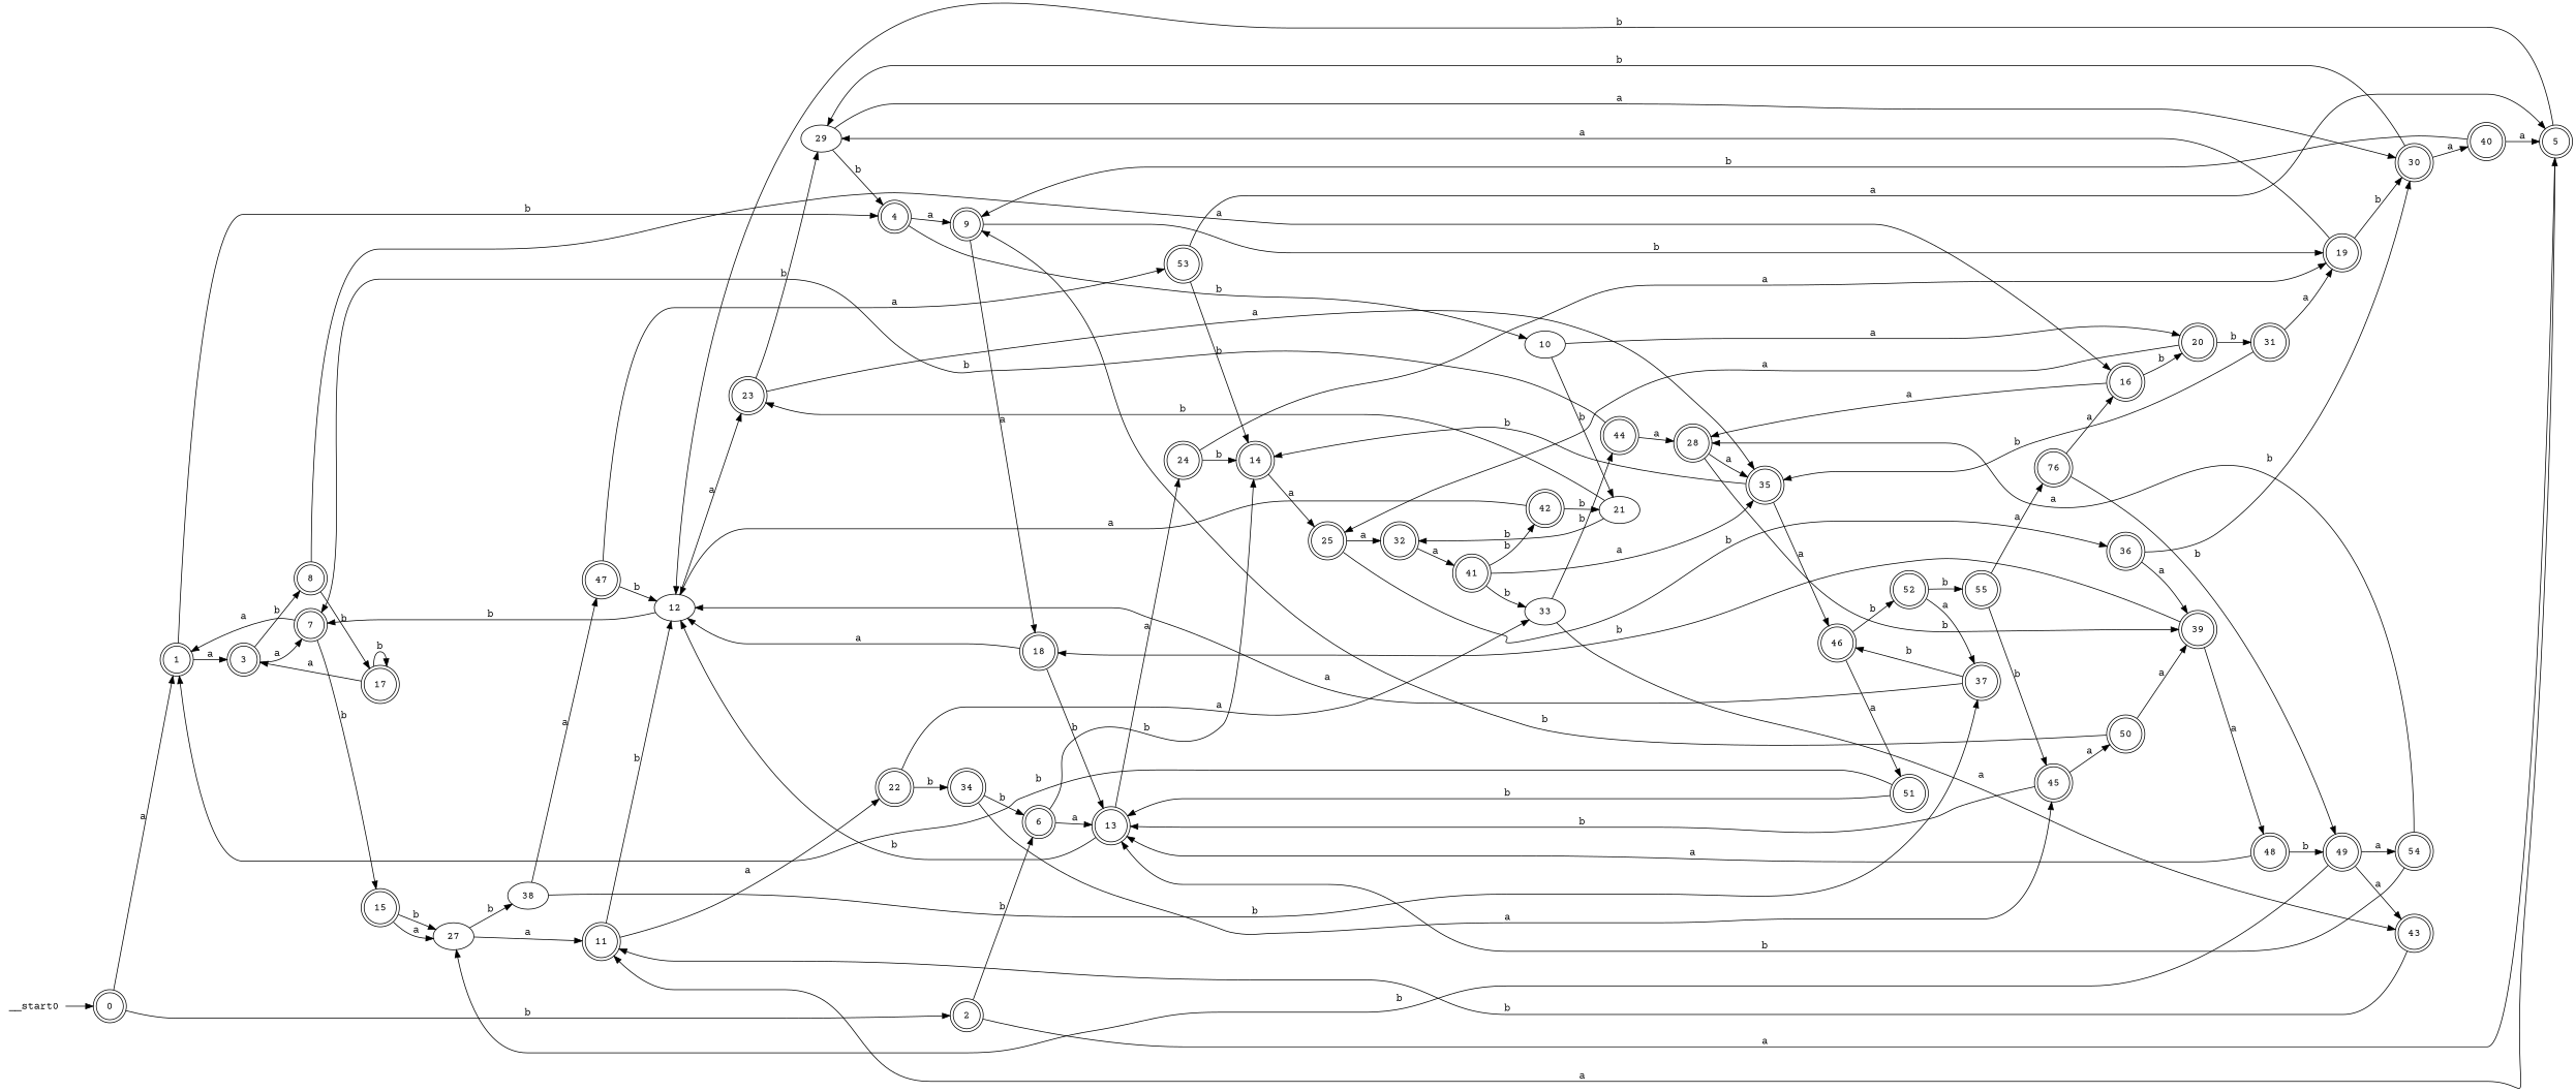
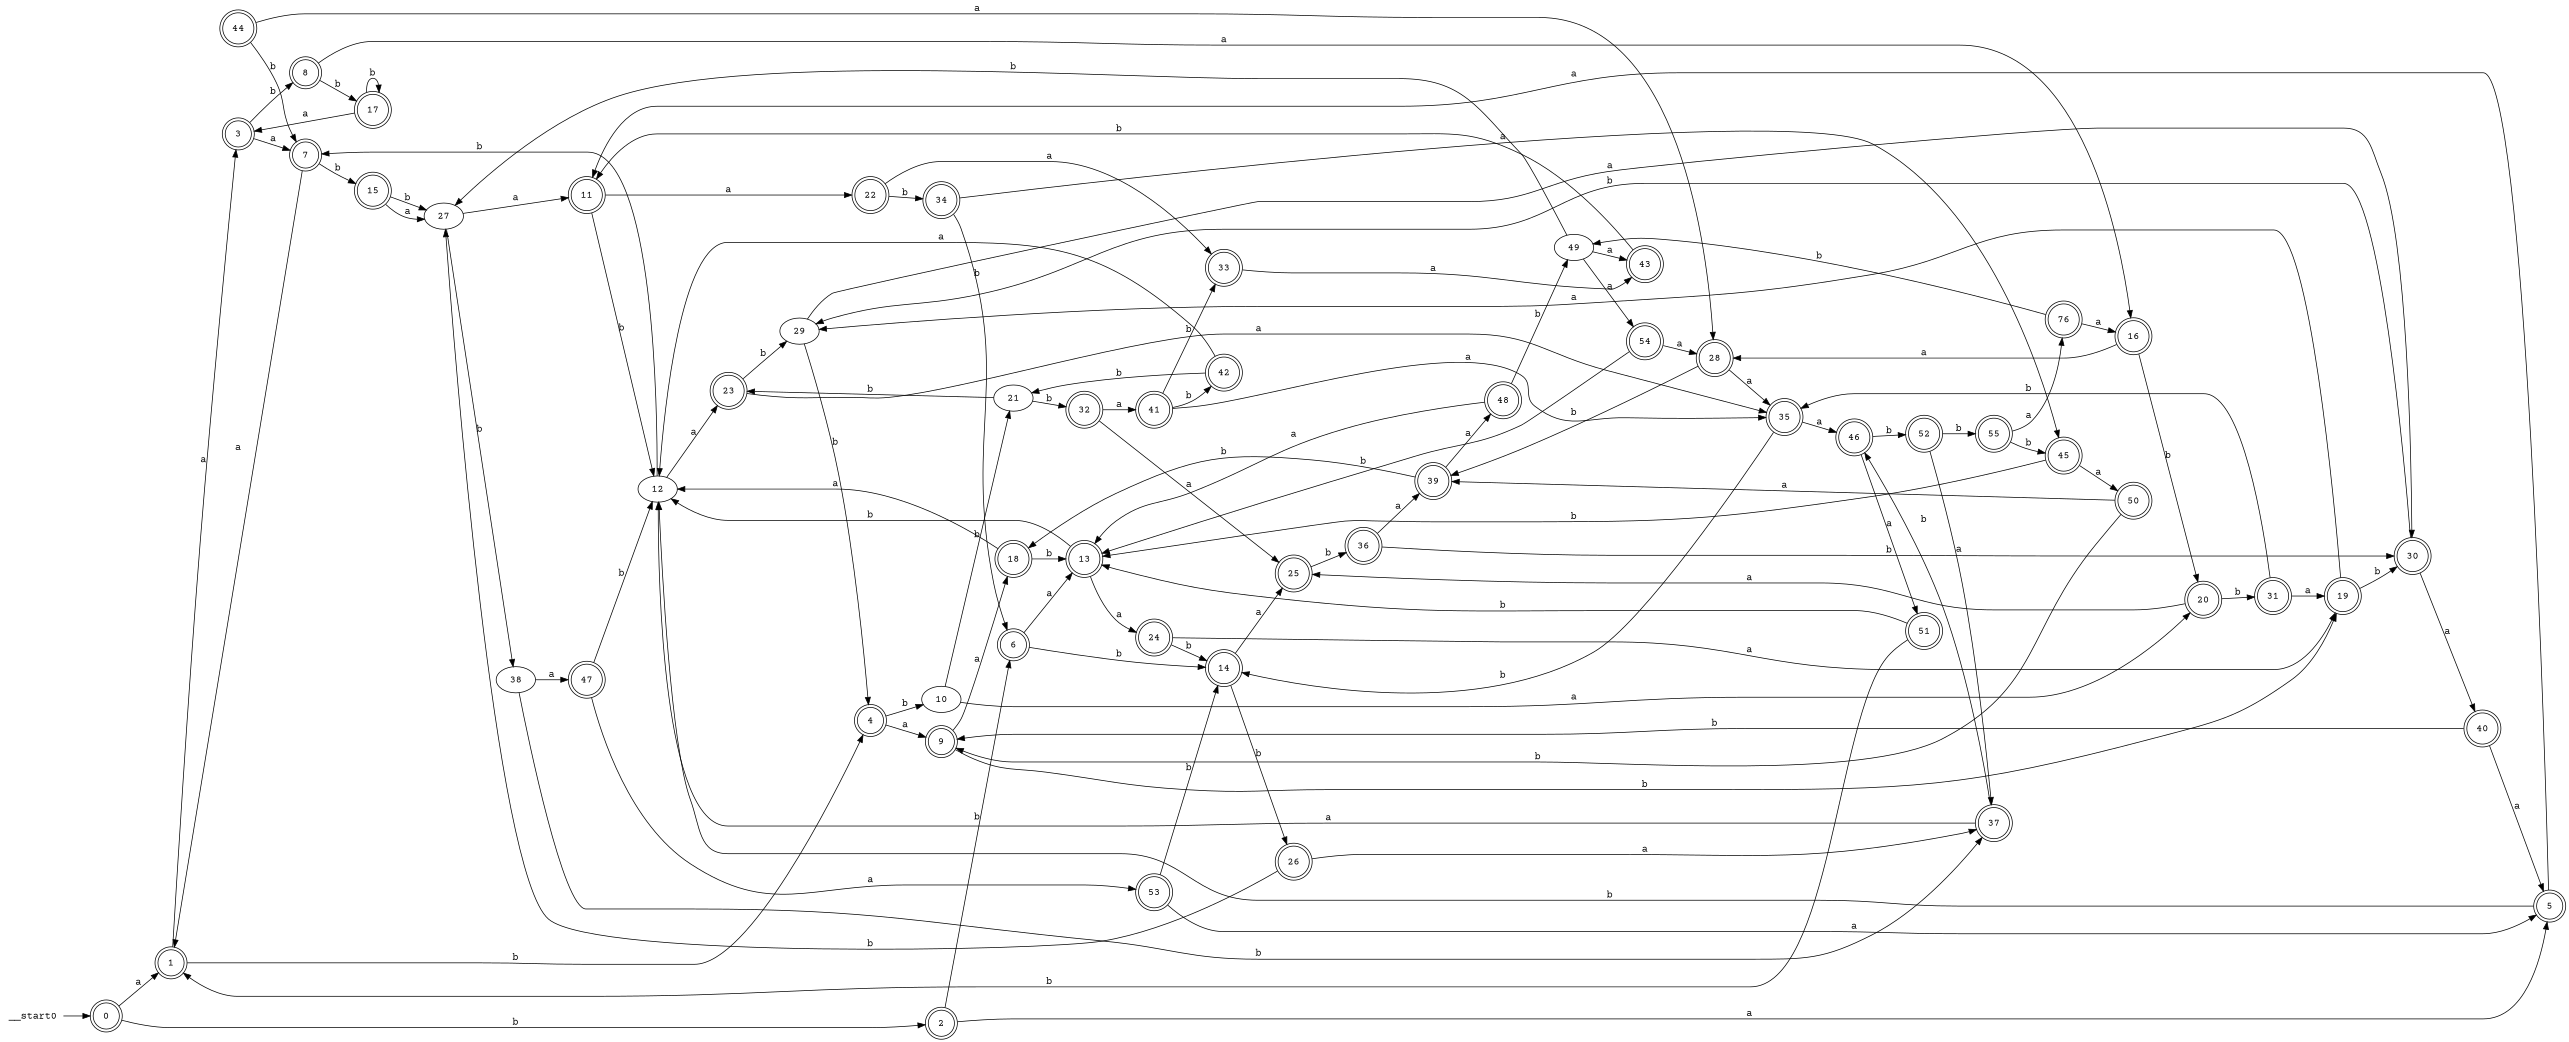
  digraph {
    fontname="Courier Prime"
    rankdir=LR
    node [fontname="Courier Prime" shape=doublecircle]
    edge [fontname="Courier Prime"]
    __start0 [shape=none]
    0
    1
    2
    3
    4
    5
    6
    7
    8
    9
    10 [shape=""]
    11
    12 [shape=""]
    13
    14
    15
    16
    17
    18
    19
    20
    21 [shape=""]
    22
    23
    24
    25
+   26
    27 [shape=""]
    28
    29 [shape=""]
    30
    31
    32
-   33 [shape=""]
+   33
    34
    35
    36
    37
    38 [shape=""]
    39
    40
    41
    43
    44
    45
    46
    47
    48
    42
    50
    51
    52
    53
-   49
+   49 [shape=ellipse]
    54
    55
    n58 [label=76]
    __start0 -> 0
    0 -> 1 [label=a]
    0 -> 2 [label=b]
    1 -> 3 [label=a]
    1 -> 4 [label=b]
    2 -> 5 [label=a]
    2 -> 6 [label=b]
    3 -> 7 [label=a]
    3 -> 8 [label=b]
    4 -> 9 [label=a]
    4 -> 10 [label=b]
    5 -> 11 [label=a]
    5 -> 12 [label=b]
    6 -> 13 [label=a]
    6 -> 14 [label=b]
    7 -> 1 [label=a]
    7 -> 15 [label=b]
    8 -> 16 [label=a]
    8 -> 17 [label=b]
    9 -> 18 [label=a]
    9 -> 19 [label=b]
    10 -> 20 [label=a]
    10 -> 21 [label=b]
    11 -> 12 [label=b]
    11 -> 22 [label=a]
    12 -> 7 [label=b]
    12 -> 23 [label=a]
    13 -> 12 [label=b]
    13 -> 24 [label=a]
    14 -> 25 [label=a]
+   14 -> 26 [label=b]
    15 -> 27 [label=a]
    15 -> 27 [label=b]
    16 -> 20 [label=b]
    16 -> 28 [label=a]
    17 -> 3 [label=a]
    17 -> 17 [label=b]
    18 -> 12 [label=a]
    18 -> 13 [label=b]
    19 -> 29 [label=a]
    19 -> 30 [label=b]
    20 -> 25 [label=a]
    20 -> 31 [label=b]
    21 -> 23 [label=b]
    21 -> 32 [label=b]
    22 -> 33 [label=a]
    22 -> 34 [label=b]
    23 -> 29 [label=b]
    23 -> 35 [label=a]
    24 -> 14 [label=b]
    24 -> 19 [label=a]
-   25 -> 32 [label=a]
+   32 -> 25 [label=a]
    25 -> 36 [label=b]
+   26 -> 27 [label=b]
+   26 -> 37 [label=a]
    27 -> 11 [label=a]
    27 -> 38 [label=b]
    28 -> 35 [label=a]
    28 -> 39 [label=b]
    29 -> 4 [label=b]
    29 -> 30 [label=a]
    30 -> 29 [label=b]
    30 -> 40 [label=a]
    31 -> 19 [label=a]
    31 -> 35 [label=b]
    32 -> 41 [label=a]
    33 -> 43 [label=a]
-   33 -> 44 [label=b]
    34 -> 6 [label=b]
    34 -> 45 [label=a]
    35 -> 14 [label=b]
    35 -> 46 [label=a]
    36 -> 30 [label=b]
    36 -> 39 [label=a]
    37 -> 12 [label=a]
    37 -> 46 [label=b]
    38 -> 37 [label=b]
    38 -> 47 [label=a]
    39 -> 18 [label=b]
    39 -> 48 [label=a]
    40 -> 5 [label=a]
    40 -> 9 [label=b]
    41 -> 33 [label=b]
    41 -> 35 [label=a]
    41 -> 42 [label=b]
    43 -> 11 [label=b]
    44 -> 7 [label=b]
    44 -> 28 [label=a]
    45 -> 13 [label=b]
    45 -> 50 [label=a]
    46 -> 51 [label=a]
    46 -> 52 [label=b]
    47 -> 12 [label=b]
    47 -> 53 [label=a]
    48 -> 13 [label=a]
    48 -> 49 [label=b]
    42 -> 12 [label=a]
    42 -> 21 [label=b]
    50 -> 9 [label=b]
    50 -> 39 [label=a]
    51 -> 1 [label=b]
    51 -> 13 [label=b]
    52 -> 37 [label=a]
    52 -> 55 [label=b]
    53 -> 5 [label=a]
    53 -> 14 [label=b]
    49 -> 27 [label=b]
    49 -> 43 [label=a]
    49 -> 54 [label=a]
    54 -> 13 [label=b]
    54 -> 28 [label=a]
    55 -> 45 [label=b]
    55 -> n58 [label=a]
    n58 -> 16 [label=a]
    n58 -> 49 [label=b]
  }
